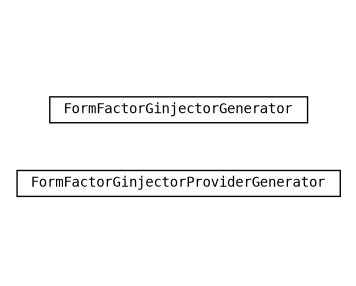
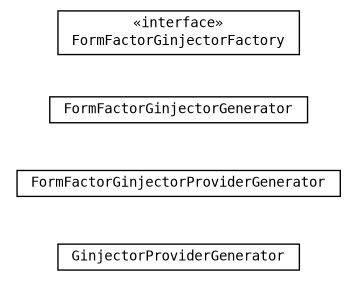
  digraph {
    nodesep=0.25
    rankdir=LR
    ranksep=0.5
    fontname="DejaVu Sans Mono"
    node [fontcolor=black fontname="DejaVu Sans Mono" fontsize=10.0 shape=plaintext]
+   n1 [label=<<table title="com.gwtplatform.mvp.rebind.velocity.ginjectors.GinjectorProviderGenerator" border="0" cellborder="1" cellspacing="0" cellpadding="2" port="p" href="./GinjectorProviderGenerator.html"> 		<tr><td><table border="0" cellspacing="0" cellpadding="1"> <tr><td align="center" balign="center"> GinjectorProviderGenerator </td></tr> 		</table></td></tr> 		</table>>]
    n2 [label=<<table title="com.gwtplatform.mvp.rebind.velocity.ginjectors.FormFactorGinjectorProviderGenerator" border="0" cellborder="1" cellspacing="0" cellpadding="2" port="p" href="./FormFactorGinjectorProviderGenerator.html"> 		<tr><td><table border="0" cellspacing="0" cellpadding="1"> <tr><td align="center" balign="center"> FormFactorGinjectorProviderGenerator </td></tr> 		</table></td></tr> 		</table>>]
    n3 [label=<<table title="com.gwtplatform.mvp.rebind.velocity.ginjectors.FormFactorGinjectorGenerator" border="0" cellborder="1" cellspacing="0" cellpadding="2" port="p" href="./FormFactorGinjectorGenerator.html"> 		<tr><td><table border="0" cellspacing="0" cellpadding="1"> <tr><td align="center" balign="center"> FormFactorGinjectorGenerator </td></tr> 		</table></td></tr> 		</table>>]
+   n4 [label=<<table title="com.gwtplatform.mvp.rebind.velocity.ginjectors.FormFactorGinjectorFactory" border="0" cellborder="1" cellspacing="0" cellpadding="2" port="p" href="./FormFactorGinjectorFactory.html"> 		<tr><td><table border="0" cellspacing="0" cellpadding="1"> <tr><td align="center" balign="center"> &#171;interface&#187; </td></tr> <tr><td align="center" balign="center"> FormFactorGinjectorFactory </td></tr> 		</table></td></tr> 		</table>>]
  }
